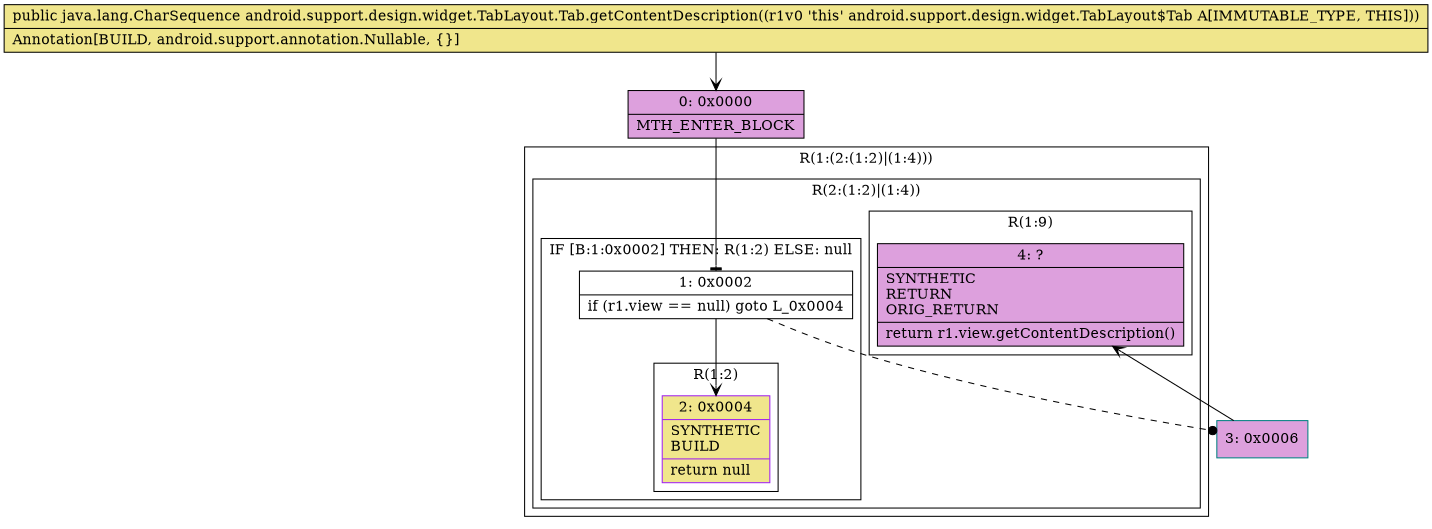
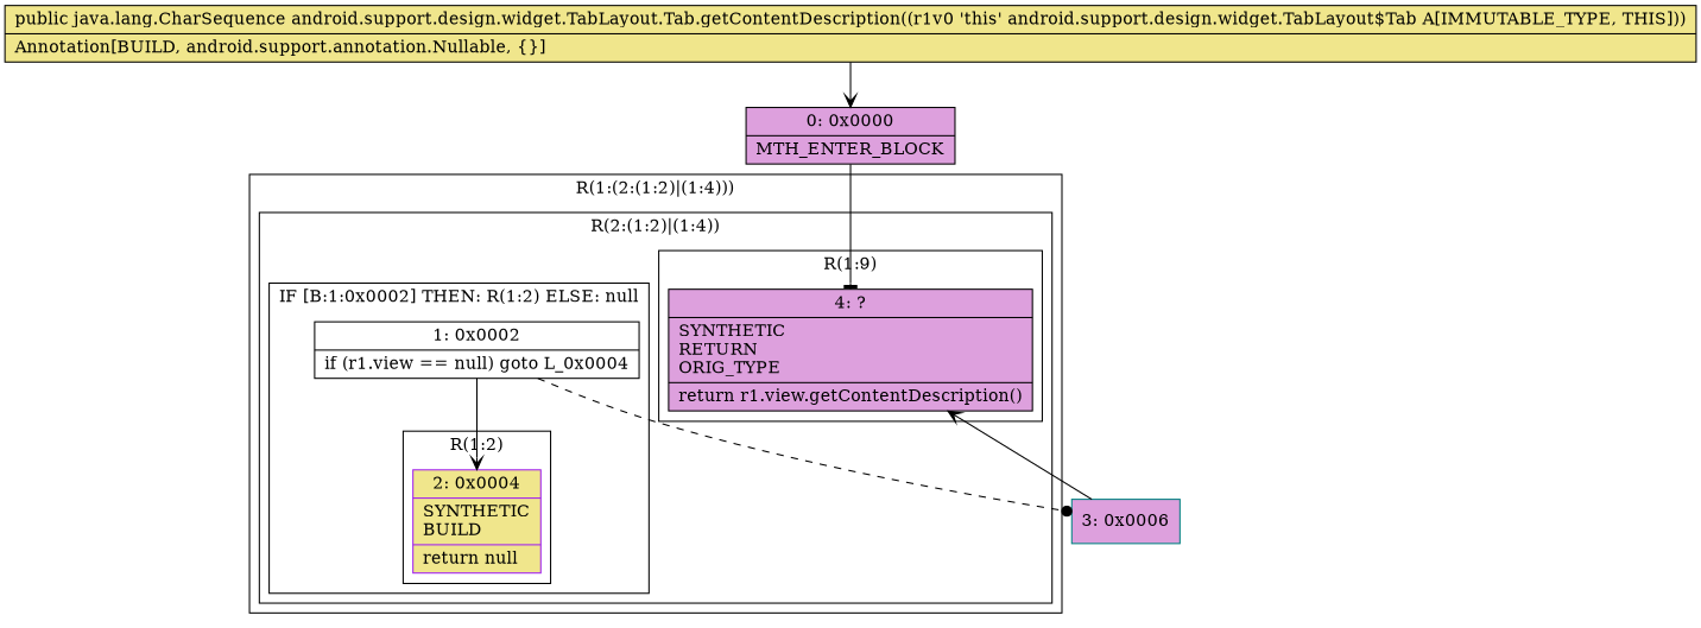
  digraph {
    node [color=black fillcolor=plum shape=record style=filled]
    edge [arrowhead=vee]
    n1 [color=purple fillcolor=khaki label="{2\:\ 0x0004|SYNTHETIC\lBUILD\l|return null\l}"]
    n2 [fillcolor=white label="{1\:\ 0x0002|if (r1.view == null) goto L_0x0004\l}"]
-   n3 [label="{4\:\ ?|SYNTHETIC\lRETURN\lORIG_RETURN\l|return r1.view.getContentDescription()\l}"]
+   n3 [label="{4\:\ ?|SYNTHETIC\lRETURN\lORIG_TYPE\l|return r1.view.getContentDescription()\l}"]
    n4 [color=teal label="{3\:\ 0x0006}"]
    n5 [label="{0\:\ 0x0000|MTH_ENTER_BLOCK\l}"]
    n6 [fillcolor=khaki label="{public java.lang.CharSequence android.support.design.widget.TabLayout.Tab.getContentDescription((r1v0 'this' android.support.design.widget.TabLayout$Tab A[IMMUTABLE_TYPE, THIS]))  | Annotation[BUILD, android.support.annotation.Nullable, \{\}]\l}"]
    subgraph cluster_1 {
      label="R(1:(2:(1:2)|(1:4)))"
      subgraph cluster_2 {
        label="R(2:(1:2)|(1:4))"
        subgraph cluster_3 {
          label="IF [B:1:0x0002] THEN: R(1:2) ELSE: null"
          n2
          subgraph cluster_4 {
            label="R(1:2)"
            n1
          }
        }
        subgraph cluster_5 {
          label="R(1:9)"
          n3
        }
      }
    }
    n2 -> n1
    n2 -> n4 [arrowhead=dot style=dashed]
    n4 -> n3
-   n5 -> n2 [arrowhead=tee]
+   n5 -> n3 [arrowhead=tee]
    n6 -> n5
  }
